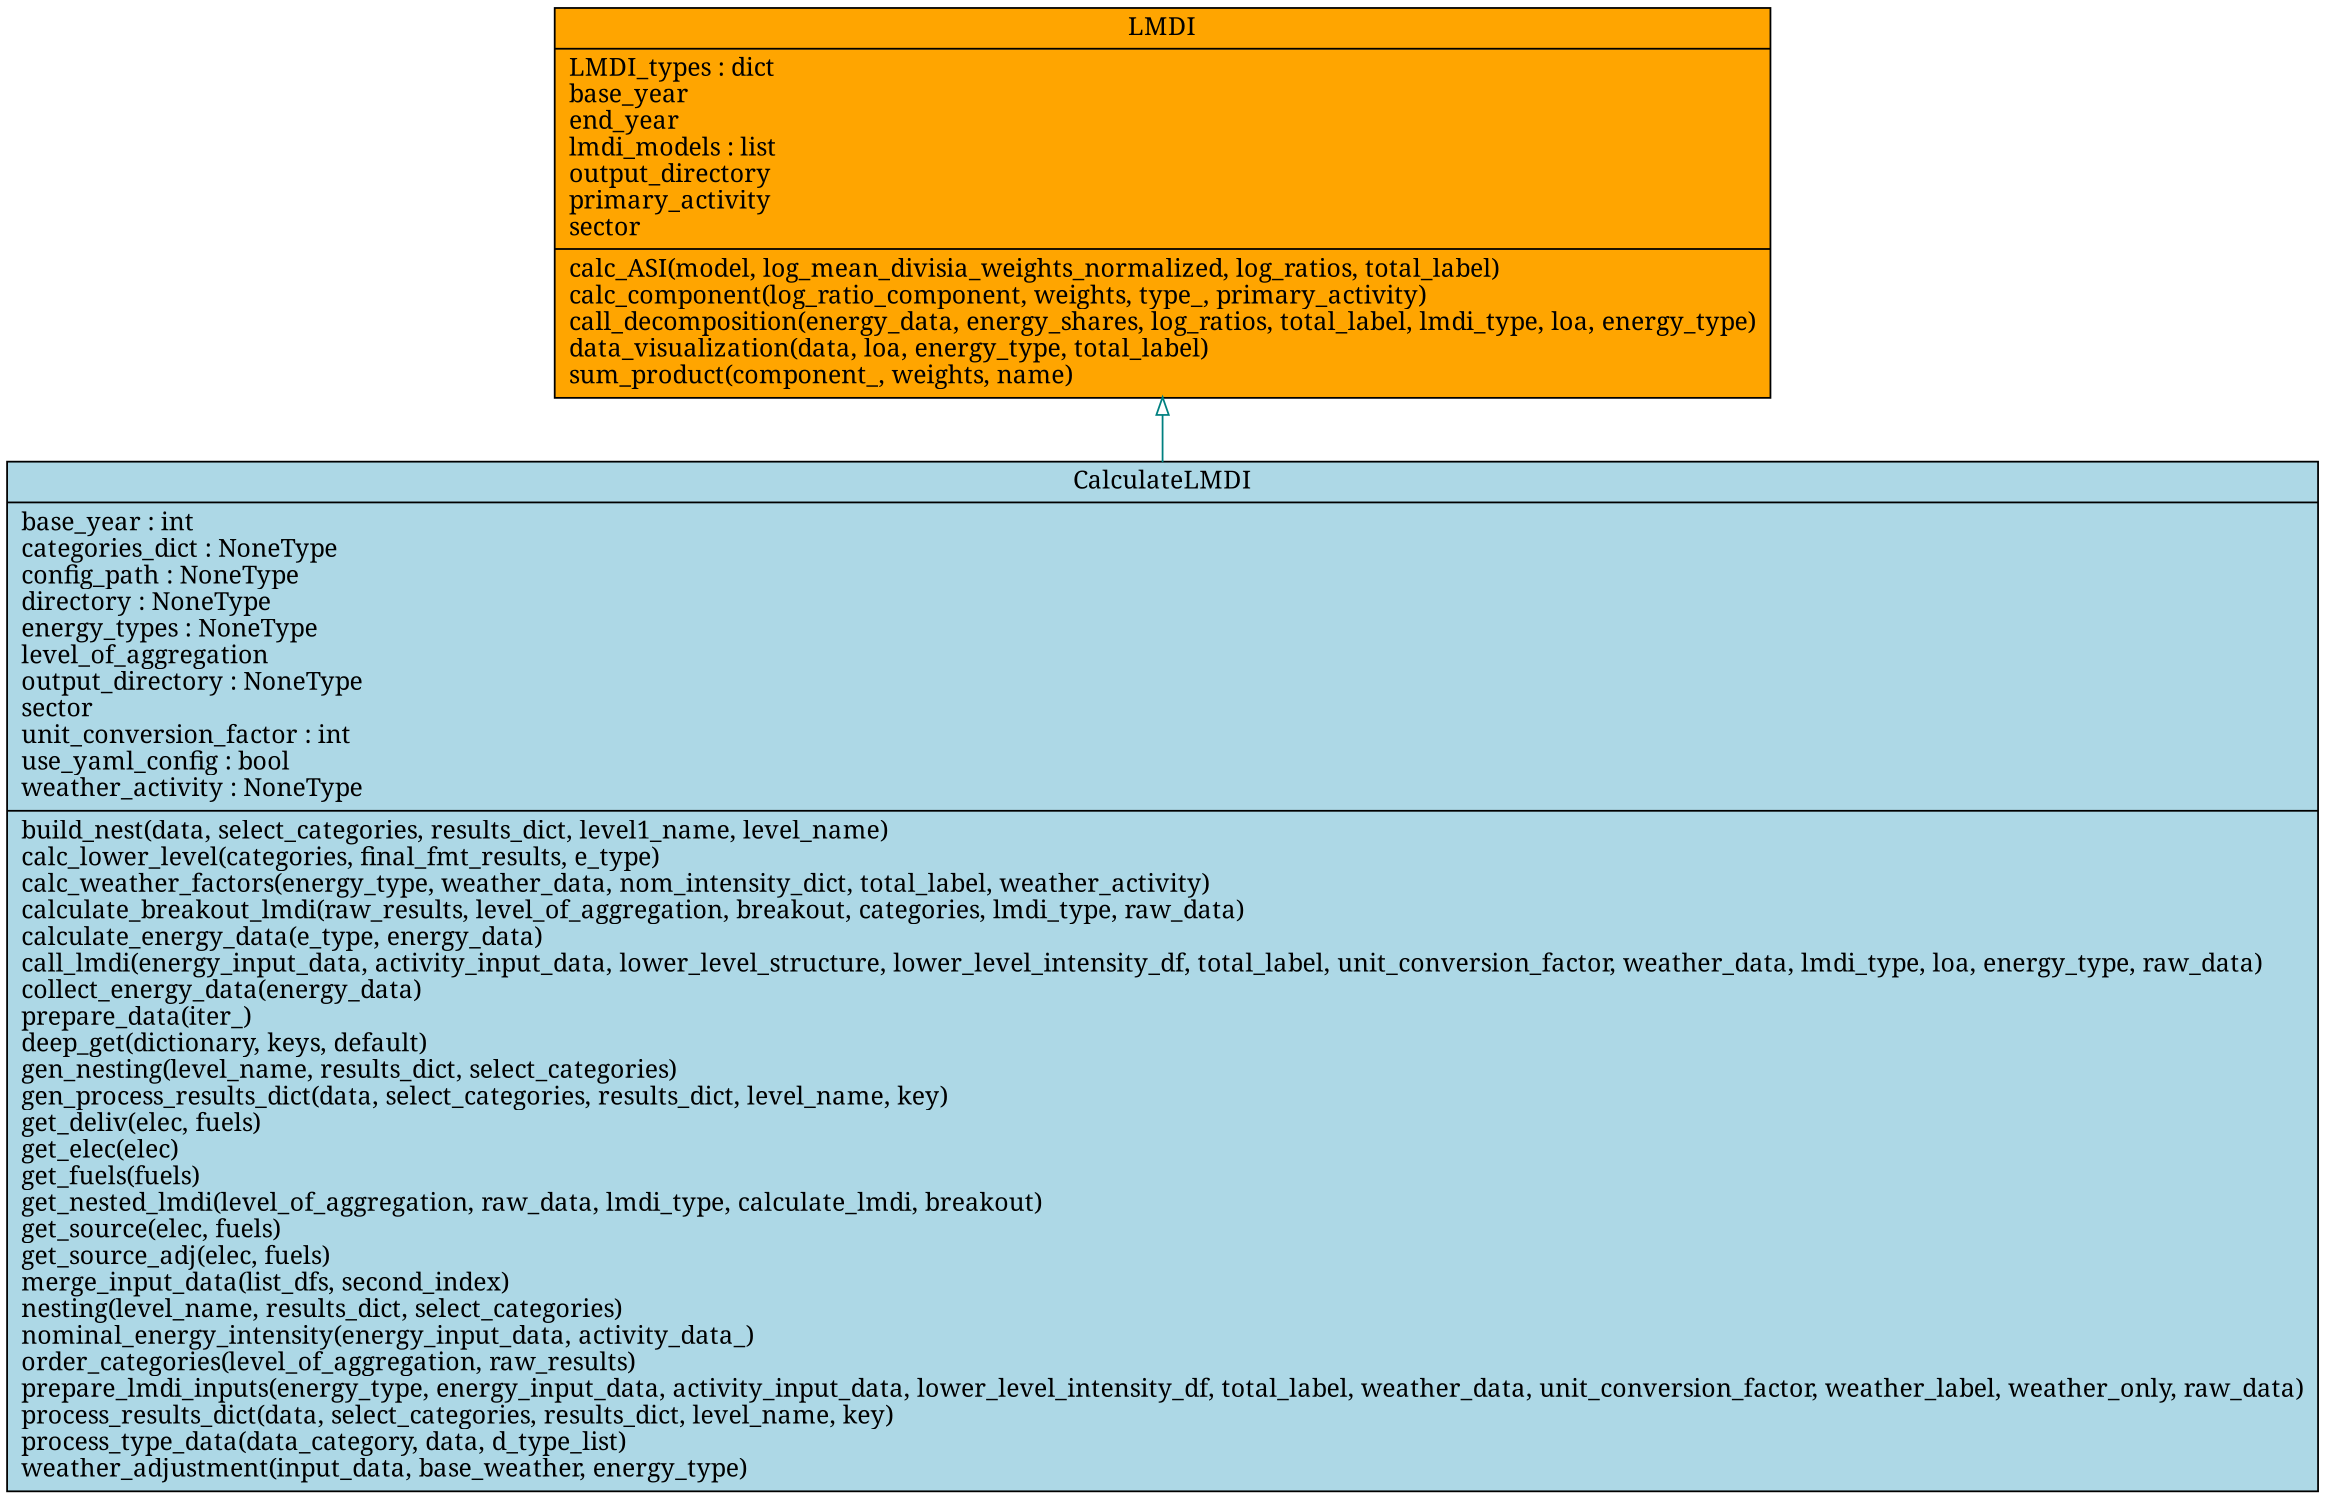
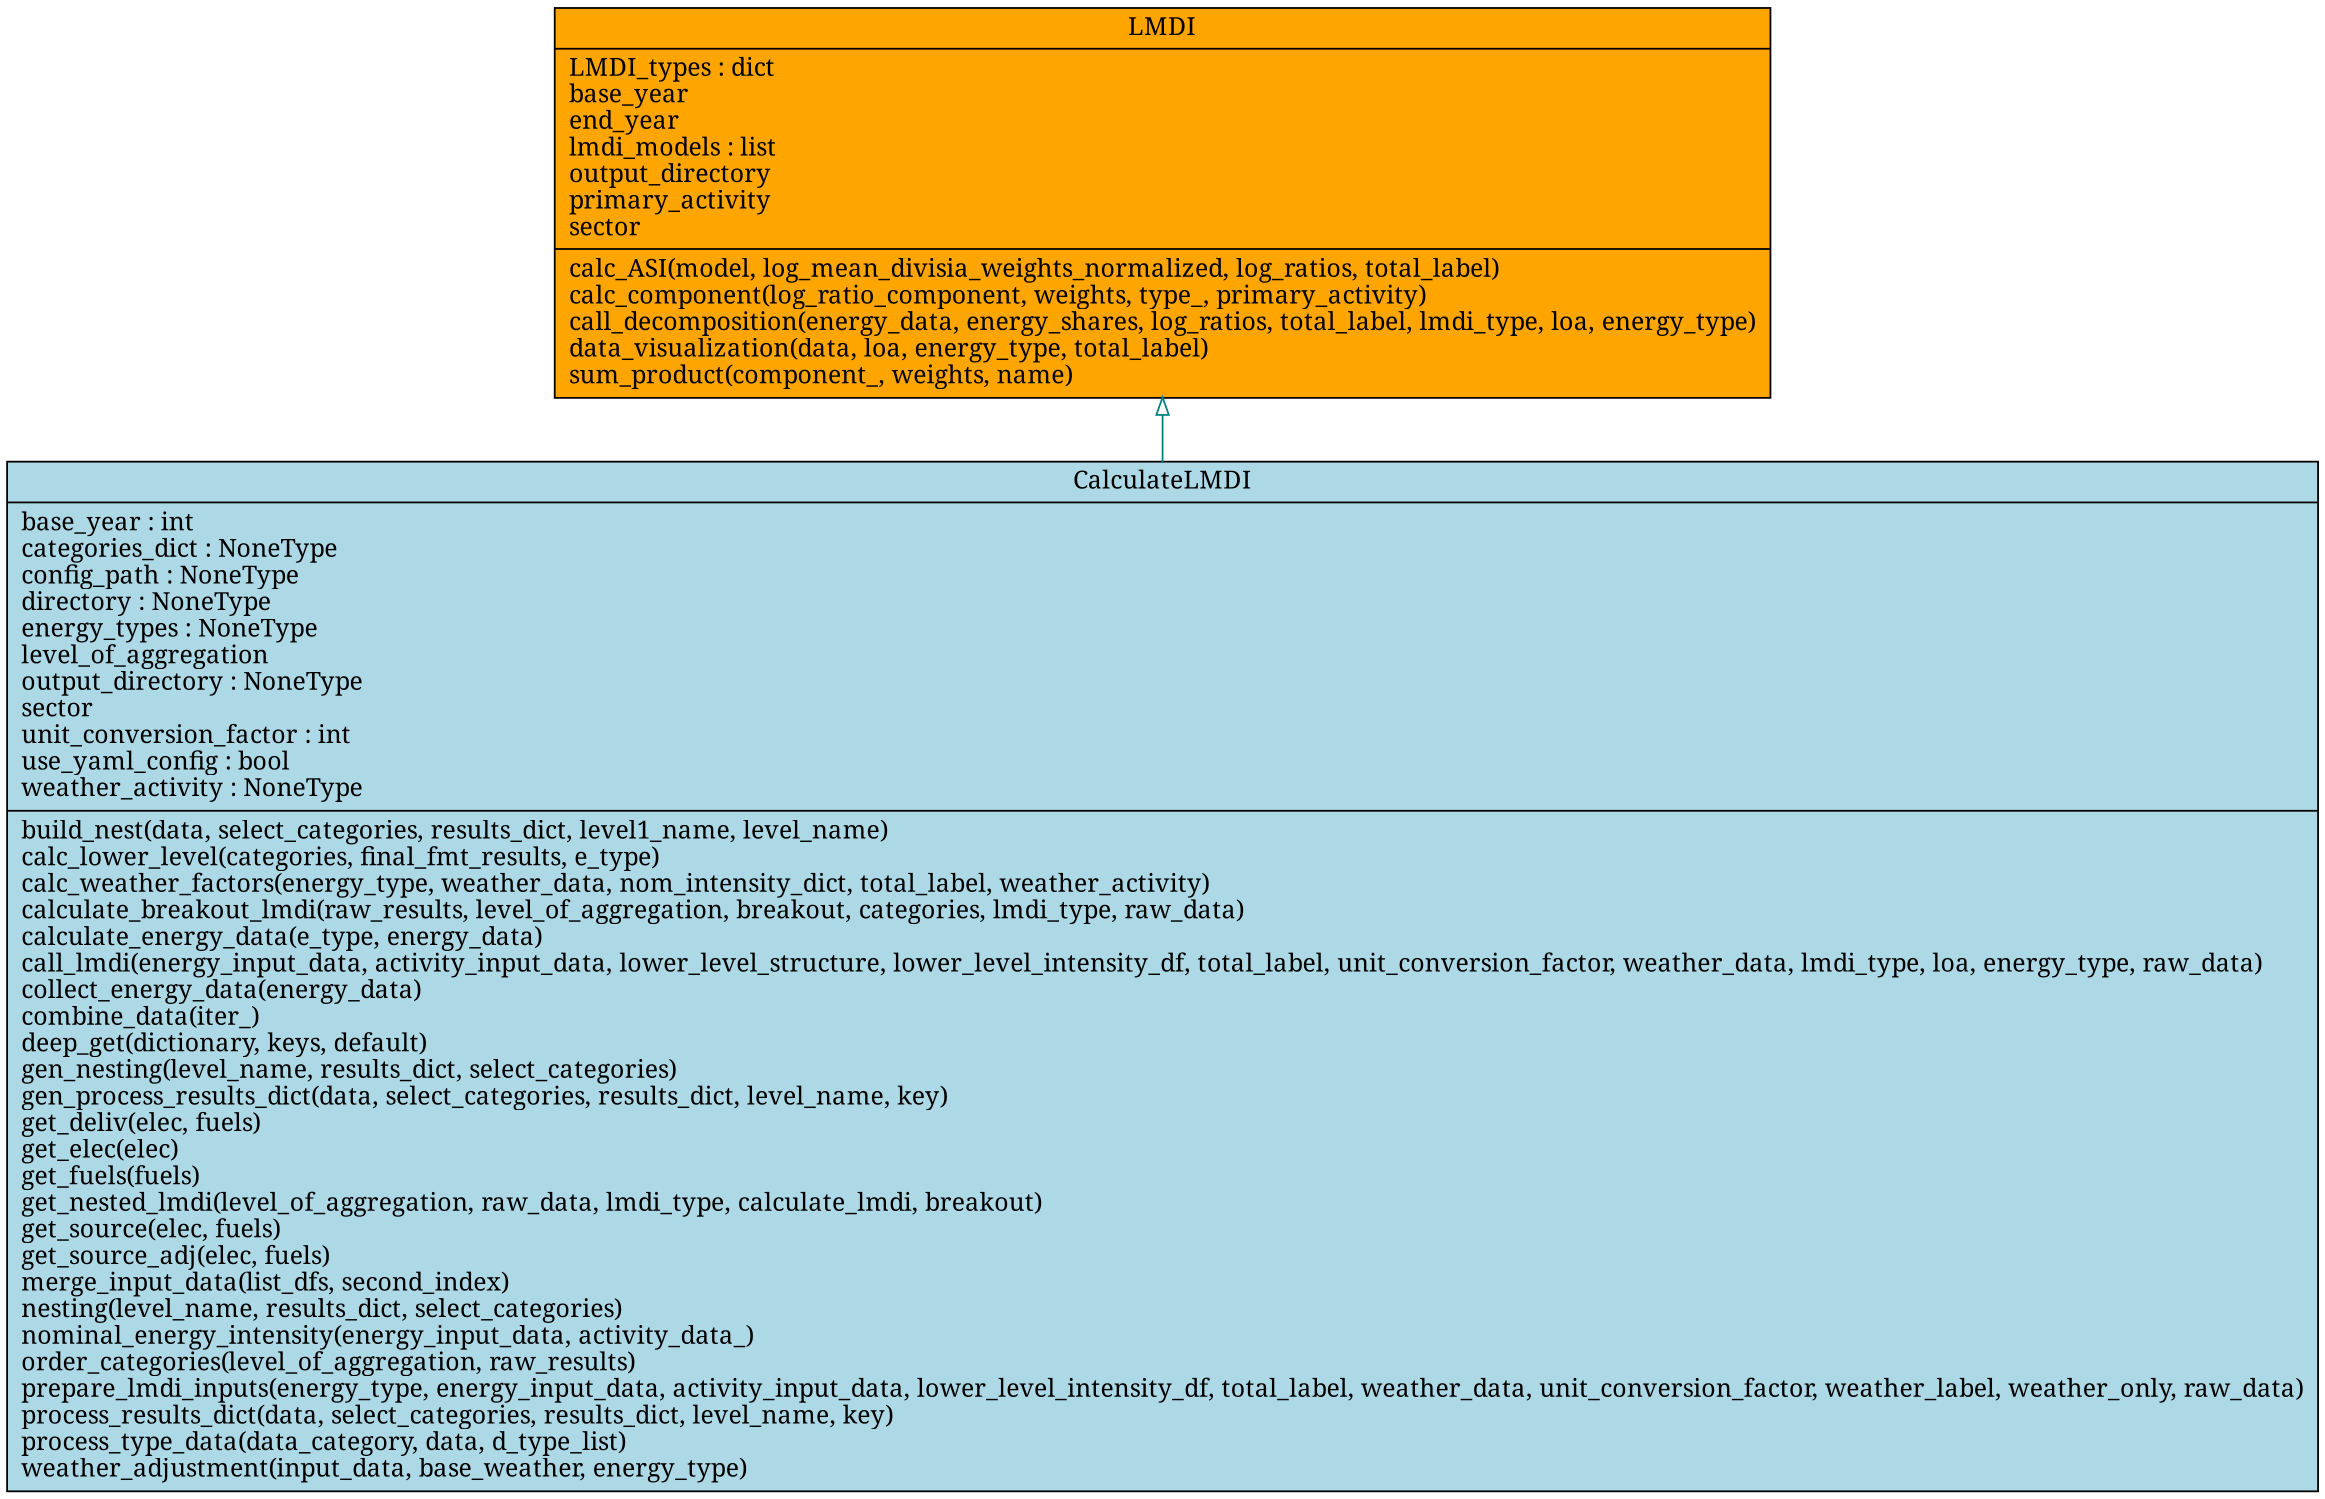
  digraph {
    rankdir=BT
    fontname="Noto Serif"
    node [shape=record style=filled fontname="Noto Serif"]
-   n1 [label="{CalculateLMDI|base_year : int\lcategories_dict : NoneType\lconfig_path : NoneType\ldirectory : NoneType\lenergy_types : NoneType\llevel_of_aggregation\loutput_directory : NoneType\lsector\lunit_conversion_factor : int\luse_yaml_config : bool\lweather_activity : NoneType\l|build_nest(data, select_categories, results_dict, level1_name, level_name)\lcalc_lower_level(categories, final_fmt_results, e_type)\lcalc_weather_factors(energy_type, weather_data, nom_intensity_dict, total_label, weather_activity)\lcalculate_breakout_lmdi(raw_results, level_of_aggregation, breakout, categories, lmdi_type, raw_data)\lcalculate_energy_data(e_type, energy_data)\lcall_lmdi(energy_input_data, activity_input_data, lower_level_structure, lower_level_intensity_df, total_label, unit_conversion_factor, weather_data, lmdi_type, loa, energy_type, raw_data)\lcollect_energy_data(energy_data)\lprepare_data(iter_)\ldeep_get(dictionary, keys, default)\lgen_nesting(level_name, results_dict, select_categories)\lgen_process_results_dict(data, select_categories, results_dict, level_name, key)\lget_deliv(elec, fuels)\lget_elec(elec)\lget_fuels(fuels)\lget_nested_lmdi(level_of_aggregation, raw_data, lmdi_type, calculate_lmdi, breakout)\lget_source(elec, fuels)\lget_source_adj(elec, fuels)\lmerge_input_data(list_dfs, second_index)\lnesting(level_name, results_dict, select_categories)\lnominal_energy_intensity(energy_input_data, activity_data_)\lorder_categories(level_of_aggregation, raw_results)\lprepare_lmdi_inputs(energy_type, energy_input_data, activity_input_data, lower_level_intensity_df, total_label, weather_data, unit_conversion_factor, weather_label, weather_only, raw_data)\lprocess_results_dict(data, select_categories, results_dict, level_name, key)\lprocess_type_data(data_category, data, d_type_list)\lweather_adjustment(input_data, base_weather, energy_type)\l}" fillcolor=lightblue]
+   n1 [label="{CalculateLMDI|base_year : int\lcategories_dict : NoneType\lconfig_path : NoneType\ldirectory : NoneType\lenergy_types : NoneType\llevel_of_aggregation\loutput_directory : NoneType\lsector\lunit_conversion_factor : int\luse_yaml_config : bool\lweather_activity : NoneType\l|build_nest(data, select_categories, results_dict, level1_name, level_name)\lcalc_lower_level(categories, final_fmt_results, e_type)\lcalc_weather_factors(energy_type, weather_data, nom_intensity_dict, total_label, weather_activity)\lcalculate_breakout_lmdi(raw_results, level_of_aggregation, breakout, categories, lmdi_type, raw_data)\lcalculate_energy_data(e_type, energy_data)\lcall_lmdi(energy_input_data, activity_input_data, lower_level_structure, lower_level_intensity_df, total_label, unit_conversion_factor, weather_data, lmdi_type, loa, energy_type, raw_data)\lcollect_energy_data(energy_data)\lcombine_data(iter_)\ldeep_get(dictionary, keys, default)\lgen_nesting(level_name, results_dict, select_categories)\lgen_process_results_dict(data, select_categories, results_dict, level_name, key)\lget_deliv(elec, fuels)\lget_elec(elec)\lget_fuels(fuels)\lget_nested_lmdi(level_of_aggregation, raw_data, lmdi_type, calculate_lmdi, breakout)\lget_source(elec, fuels)\lget_source_adj(elec, fuels)\lmerge_input_data(list_dfs, second_index)\lnesting(level_name, results_dict, select_categories)\lnominal_energy_intensity(energy_input_data, activity_data_)\lorder_categories(level_of_aggregation, raw_results)\lprepare_lmdi_inputs(energy_type, energy_input_data, activity_input_data, lower_level_intensity_df, total_label, weather_data, unit_conversion_factor, weather_label, weather_only, raw_data)\lprocess_results_dict(data, select_categories, results_dict, level_name, key)\lprocess_type_data(data_category, data, d_type_list)\lweather_adjustment(input_data, base_weather, energy_type)\l}" fillcolor=lightblue]
    n2 [label="{LMDI|LMDI_types : dict\lbase_year\lend_year\llmdi_models : list\loutput_directory\lprimary_activity\lsector\l|calc_ASI(model, log_mean_divisia_weights_normalized, log_ratios, total_label)\lcalc_component(log_ratio_component, weights, type_, primary_activity)\lcall_decomposition(energy_data, energy_shares, log_ratios, total_label, lmdi_type, loa, energy_type)\ldata_visualization(data, loa, energy_type, total_label)\lsum_product(component_, weights, name)\l}" fillcolor=orange]
    n1 -> n2 [arrowhead=empty arrowtail=none color=teal style=solid fontname="Noto Serif"]
  }
